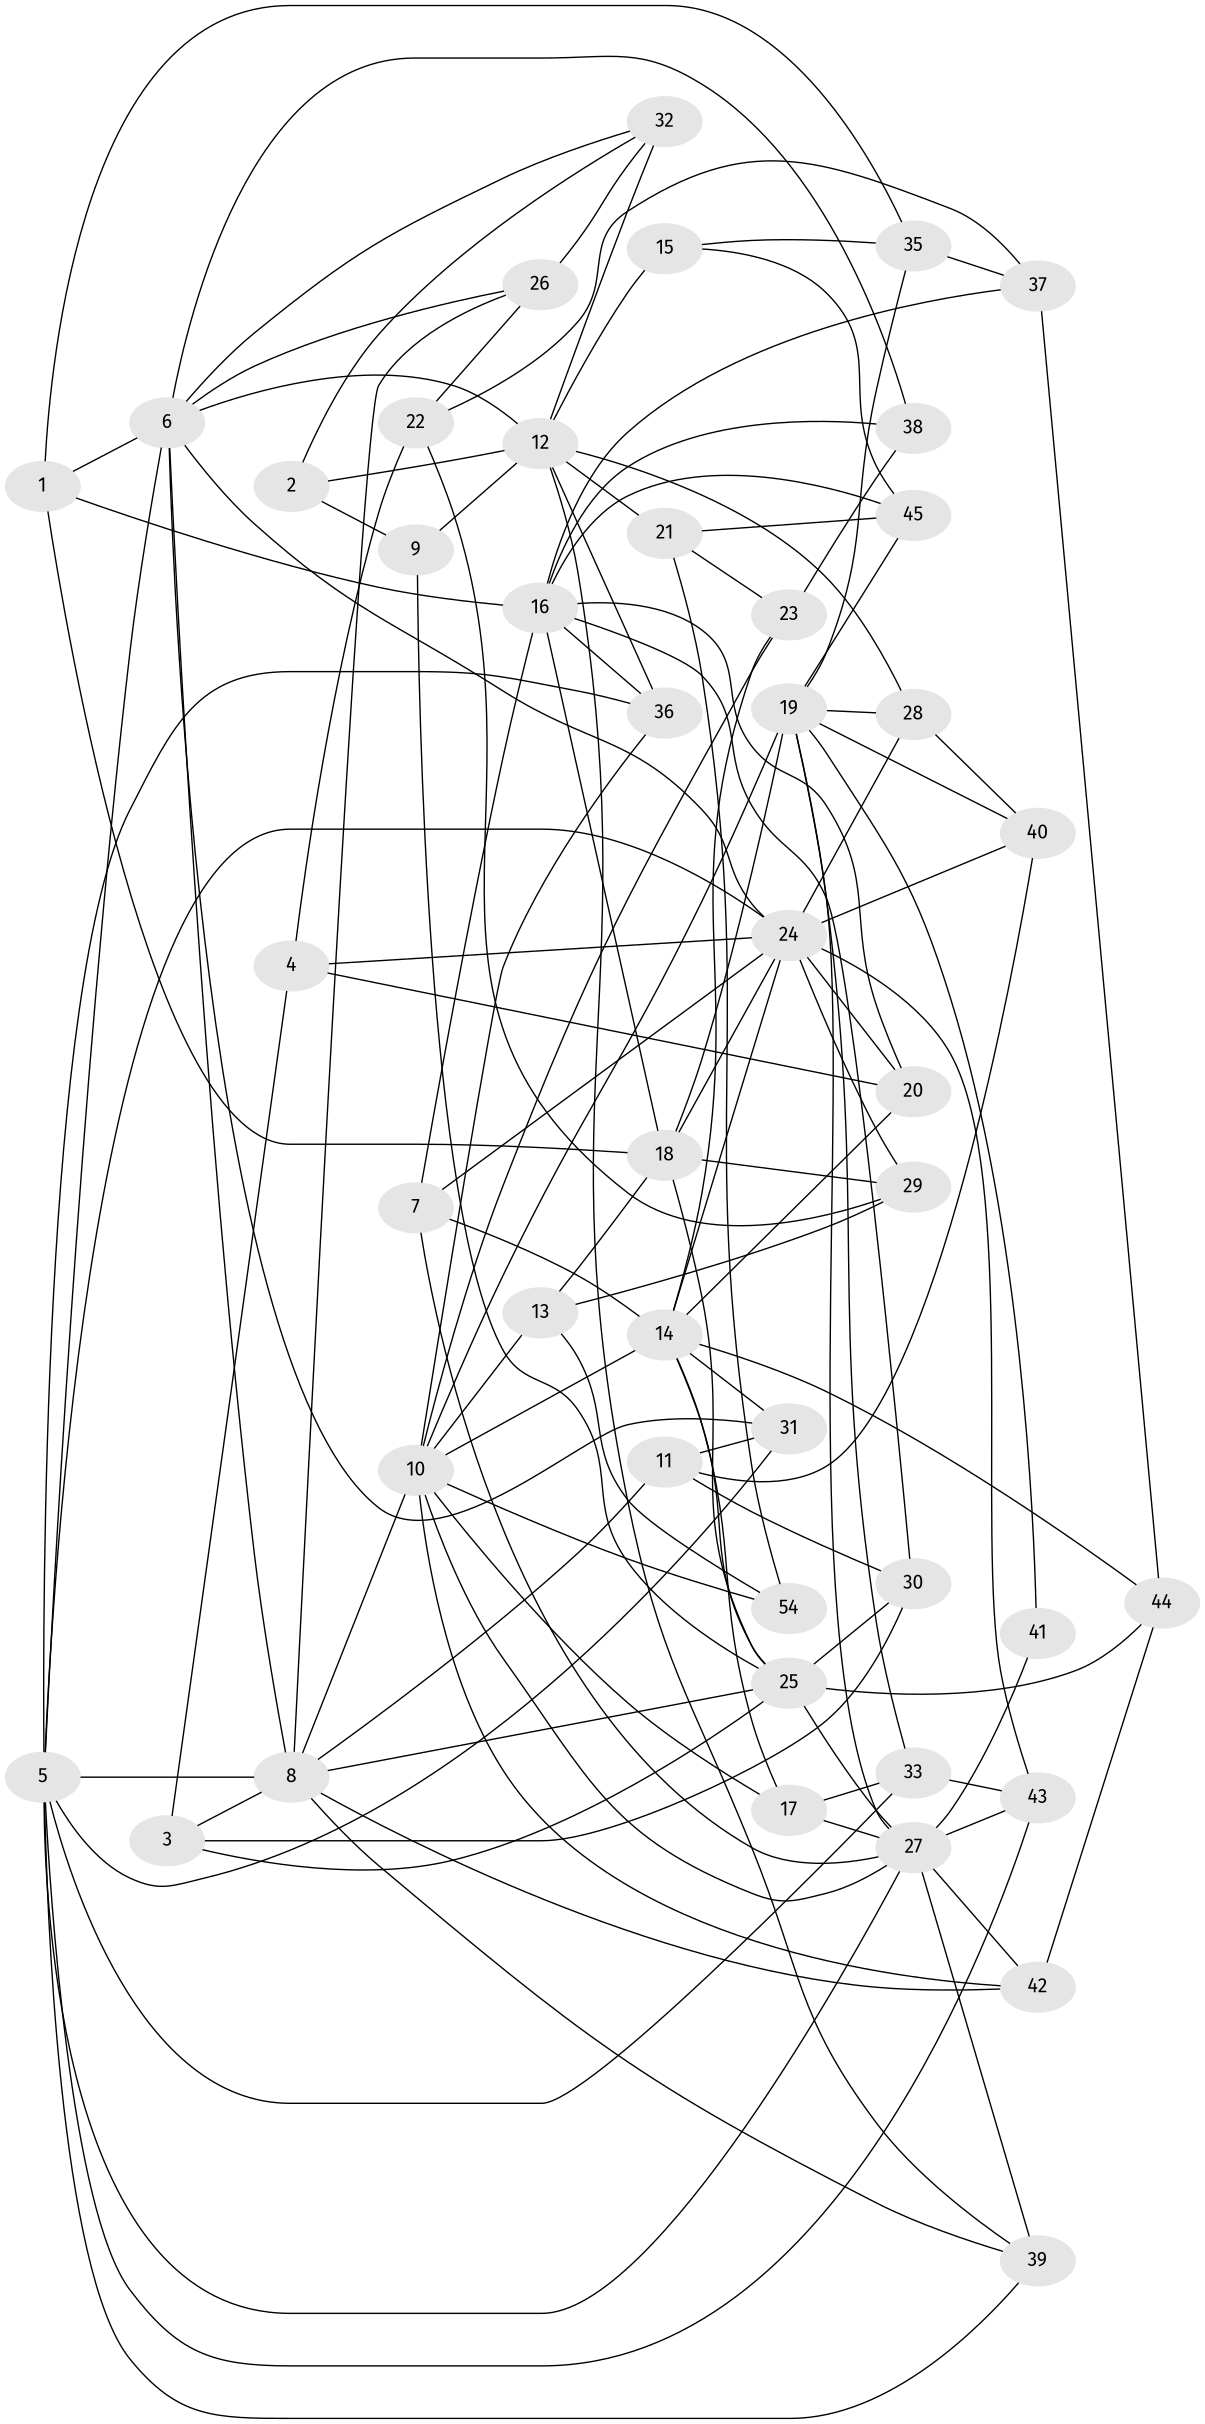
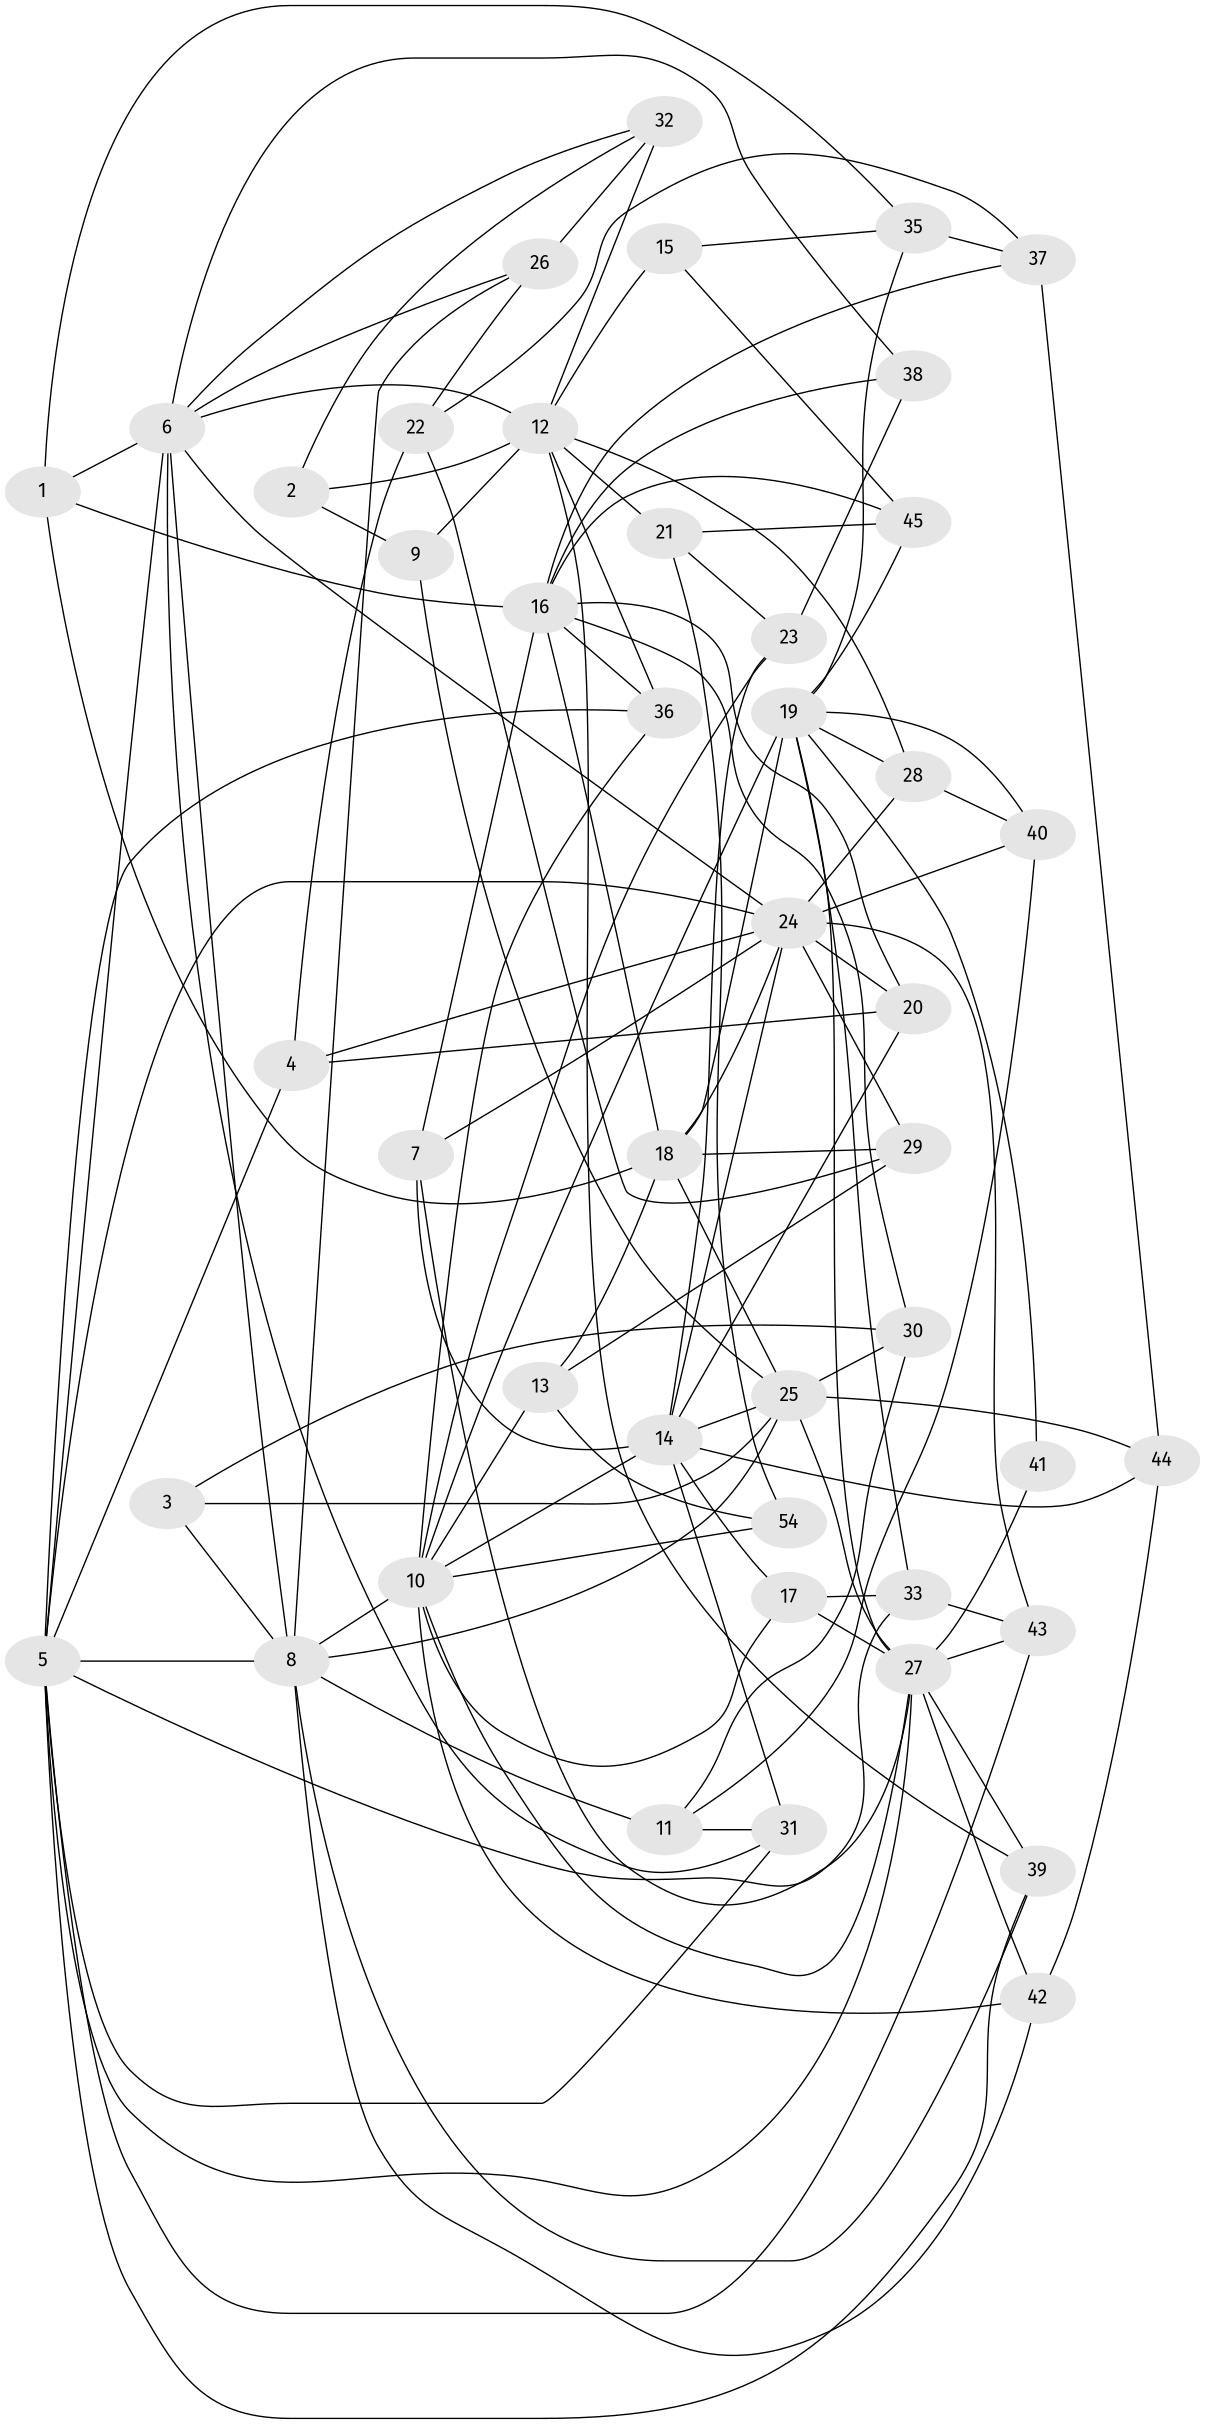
  graph {
    fontname="Fira Sans"
    rankdir=LR
    node [color=gray90 fontname="Fira Sans" style=filled]
    edge [fontname="Fira Sans" weight=1.0]
    1
    6
    16
    18
    35
    12
    32
    8
    24
    31
    26
    38
    30
    20
    36
    45
    37
    25
    19
    29
    2
    9
    39
    15
    21
    28
    3
    4
    22
    10
    11
    42
    27
    44
    43
    40
    5
    33
    41
    7
    14
    17
    23
    13
    n45 [label=54]
    1 -- 6
    1 -- 16
    1 -- 18
    1 -- 35
    6 -- 12 [weight=2.0]
    6 -- 32
    6 -- 8
    6 -- 24
    6 -- 31
    6 -- 26
    6 -- 38
    16 -- 18 [weight=2.0]
    16 -- 38
    16 -- 30
    16 -- 20
    16 -- 36 [weight=3.0]
    16 -- 45
    16 -- 37
    18 -- 24
    18 -- 25
    18 -- 19
    18 -- 29
    35 -- 37
    12 -- 32
    12 -- 36
    12 -- 39
    12 -- 15 [weight=2.0]
    12 -- 21
    12 -- 28
    8 -- 26
    8 -- 25 [weight=2.0]
    8 -- 39
    8 -- 10
    8 -- 11
    8 -- 42
    24 -- 20
    24 -- 29
    24 -- 28
    24 -- 43
    24 -- 40
    26 -- 32
    37 -- 44
    25 -- 30
    25 -- 27
    25 -- 44
    19 -- 35
    19 -- 45
    19 -- 28
    19 -- 27
    19 -- 40
    19 -- 33
    19 -- 41
    2 -- 12 [weight=2.0]
    2 -- 32
    2 -- 9
    9 -- 12
    9 -- 25 [weight=2.0]
    15 -- 35
    15 -- 45
    21 -- 45
    21 -- 23
    21 -- n45
    28 -- 40
    3 -- 8
    3 -- 30
    3 -- 25
-   3 -- 4
+   5 -- 4
    4 -- 24
    4 -- 20
    4 -- 22
    22 -- 26
    22 -- 37
    22 -- 29
    10 -- 36
    10 -- 19 [weight=2.0]
    10 -- 42
    10 -- 27
    10 -- 14
    10 -- 17
    10 -- 23
    10 -- 13
    10 -- n45 [weight=2.0]
    11 -- 31
    11 -- 30
    11 -- 40
    42 -- 44
    27 -- 39
    27 -- 42
    27 -- 43
    27 -- 41 [weight=3.0]
    5 -- 6
    5 -- 8 [weight=3.0]
    5 -- 24 [weight=2.0]
    5 -- 31
    5 -- 36
    5 -- 39
    5 -- 27
    5 -- 43
    5 -- 33
    33 -- 43
    7 -- 16
    7 -- 24
    7 -- 27
    7 -- 14
    14 -- 24
    14 -- 31
    14 -- 20 [weight=2.0]
    14 -- 25
    14 -- 44
    14 -- 17
    14 -- 23
    17 -- 27
    17 -- 33
    23 -- 38
    13 -- 18
    13 -- 29
    13 -- n45
  }
